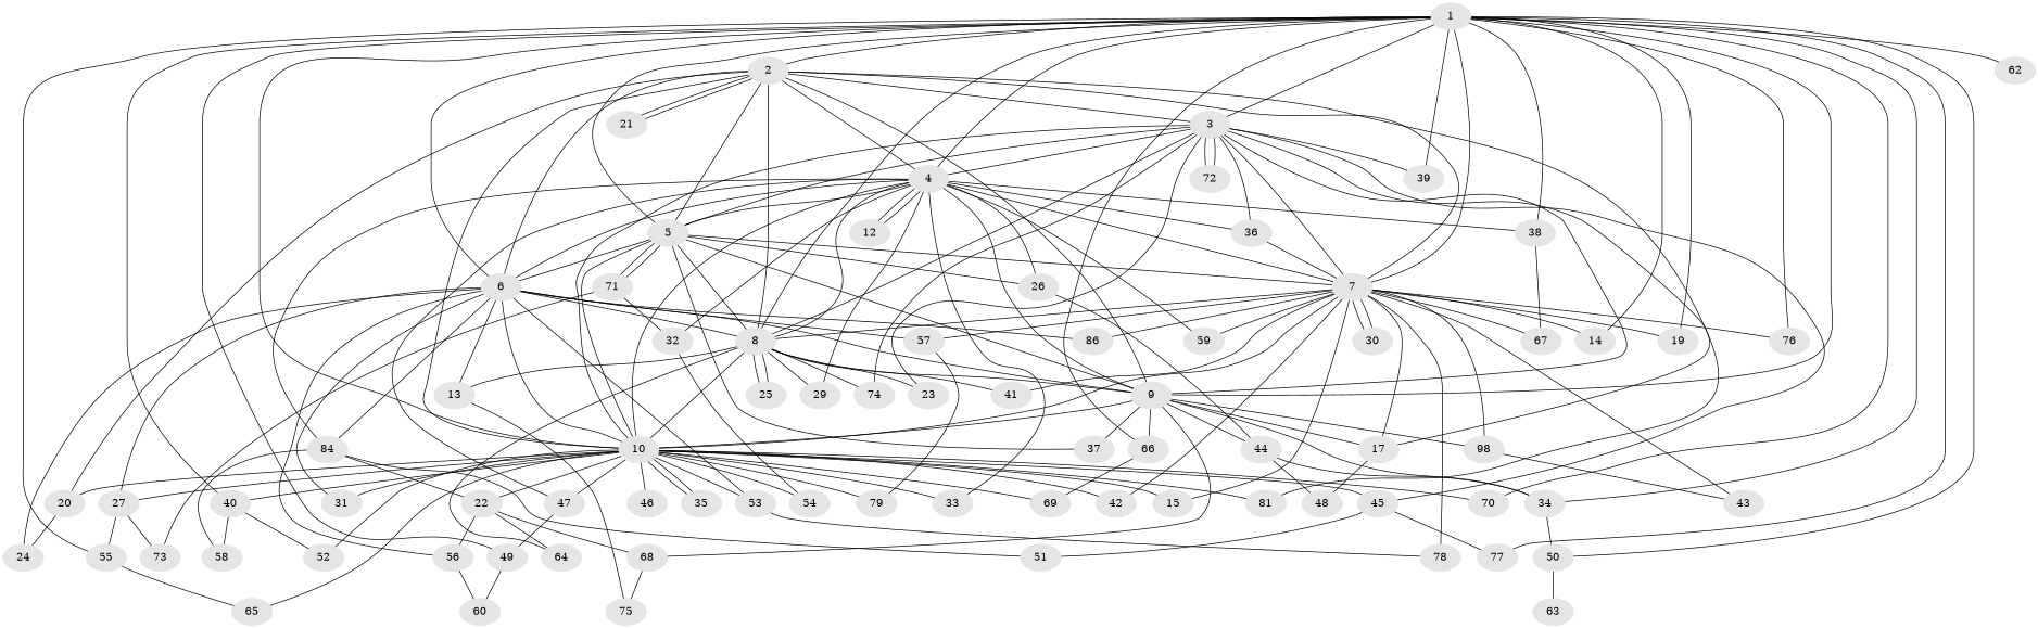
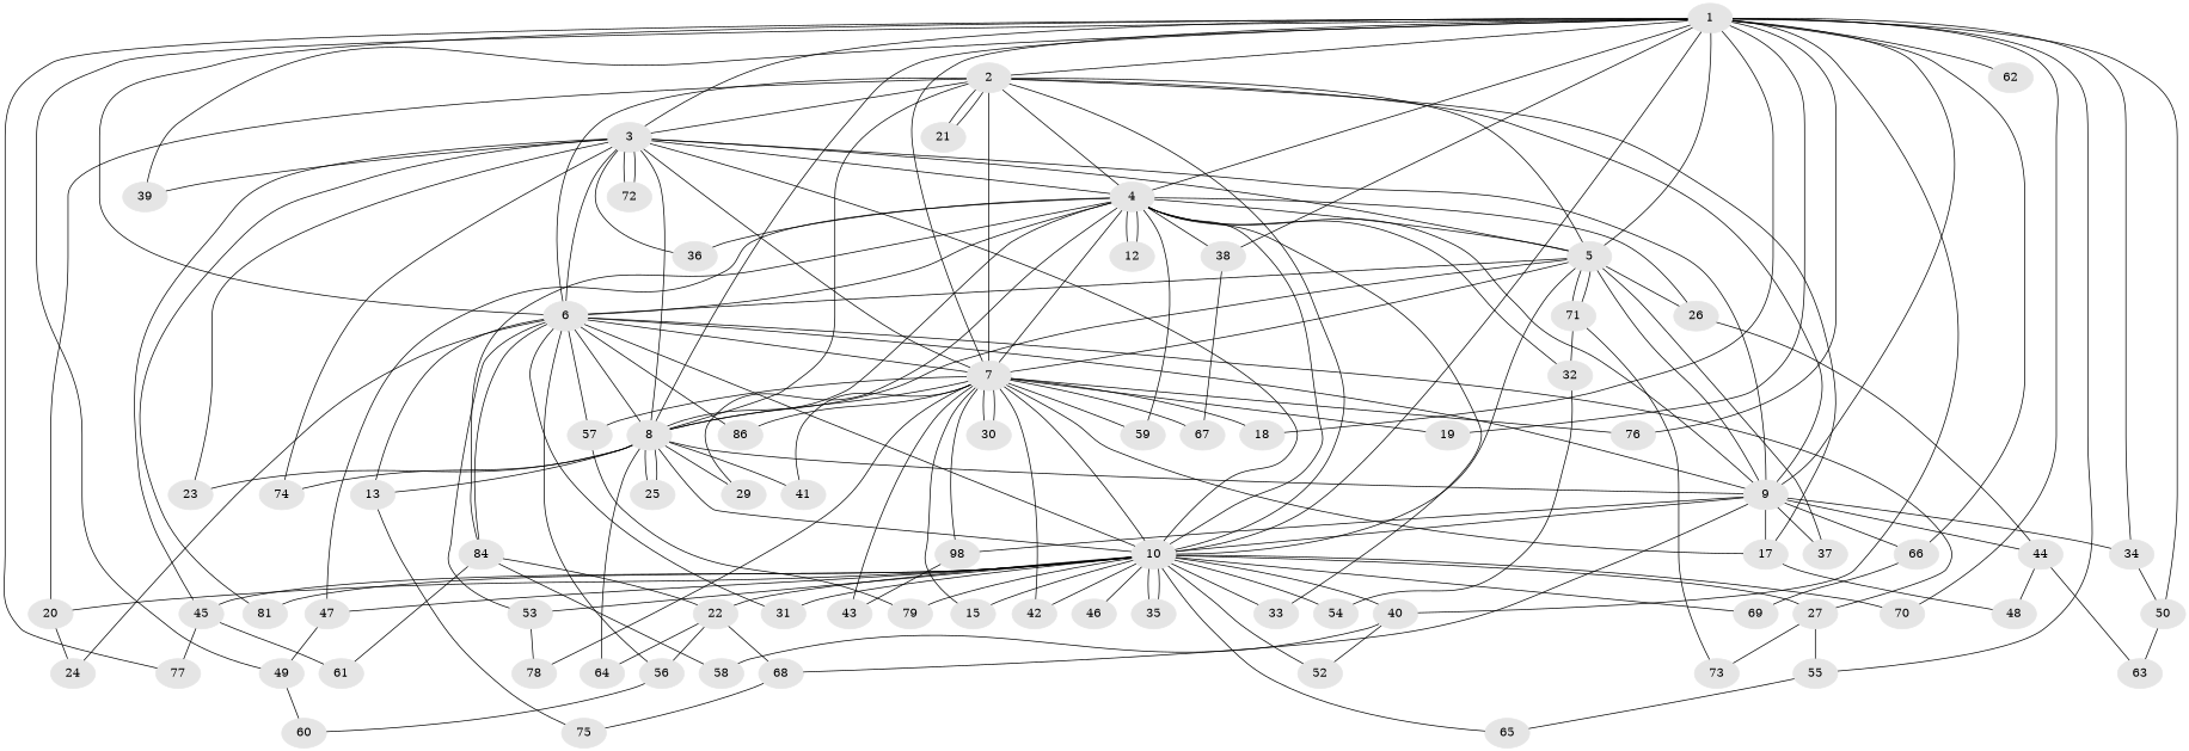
  graph {
    node [color=gray90 style=filled]
    1
    2
    3
    4
    5
    6
    7
    8
    9
    10
-   18 [label=14]
+   18
    19
    34
    38
    39
    40
    49
    50
    55
    62
    66
    70
    76
    77
    17
    20
    21
    n28 [label=81]
    23
    36
    45
    72
    74
    12
    n35 [label=84]
    26
    29
    32
    33
    47
    59
    37
    71
    13
    n45 [label=86]
    24
    27
    31
    53
    56
    57
    15
    n53 [label=98]
    30
    41
    42
    43
    67
    78
    25
    64
    44
    68
    46
    22
    35
    52
    54
    65
    69
    79
    58
    60
    63
    48
-   51
+   51 [label=61]
    73
    75
    1 -- 2
    1 -- 3
    1 -- 4
    1 -- 5
    1 -- 6
    1 -- 7
    1 -- 8
    1 -- 9
    1 -- 10
    1 -- 18
    1 -- 19
    1 -- 34
    1 -- 38
    1 -- 39
    1 -- 40
    1 -- 49
    1 -- 50
    1 -- 55
    1 -- 62
    1 -- 66
    1 -- 70
    1 -- 76
    1 -- 77
    2 -- 3
    2 -- 4
    2 -- 5
    2 -- 6
    2 -- 7
    2 -- 8
    2 -- 9
    2 -- 10
    2 -- 17
    2 -- 20
    2 -- 21
    2 -- 21
    3 -- 4
    3 -- 5
+   3 -- 6
    3 -- 7
    3 -- 8
    3 -- 9
    3 -- 10
    3 -- 39
    3 -- n28
    3 -- 23
    3 -- 36
    3 -- 45
    3 -- 72
    3 -- 72
    3 -- 74
    4 -- 5
    4 -- 6
    4 -- 7
    4 -- 8
    4 -- 9
    4 -- 10
    4 -- 38
    4 -- 36
    4 -- 12
    4 -- 12
    4 -- n35
    4 -- 26
    4 -- 29
    4 -- 32
    4 -- 33
    4 -- 47
    4 -- 59
    5 -- 6
    5 -- 7
    5 -- 8
    5 -- 9
    5 -- 10
    5 -- 26
    5 -- 37
    5 -- 71
    5 -- 71
-   36 -- 7
+   6 -- 7
    6 -- 8
    6 -- 9
    6 -- 10
    6 -- n35
    6 -- 13
    6 -- n45
    6 -- 24
    6 -- 27
    6 -- 31
    6 -- 53
    6 -- 56
    6 -- 57
    7 -- 8
    7 -- 10
    7 -- 18
    7 -- 19
    7 -- 76
    7 -- 17
    7 -- 59
    7 -- n45
    7 -- 57
    7 -- 15
    7 -- n53
    7 -- 30
    7 -- 30
    7 -- 41
    7 -- 42
    7 -- 43
    7 -- 67
    7 -- 78
    8 -- 9
    8 -- 10
    8 -- 23
    8 -- 74
    8 -- 29
    8 -- 13
    8 -- 41
    8 -- 25
    8 -- 25
    8 -- 64
    9 -- 10
    9 -- 34
    9 -- 66
    9 -- 17
    9 -- 37
    9 -- n53
    9 -- 44
    9 -- 68
    10 -- 40
    10 -- 70
    10 -- 20
    10 -- n28
    10 -- 45
    10 -- 33
    10 -- 47
    10 -- 27
    10 -- 31
    10 -- 53
    10 -- 15
    10 -- 42
    10 -- 46
    10 -- 22
    10 -- 35
    10 -- 35
    10 -- 52
    10 -- 54
    10 -- 65
    10 -- 69
    10 -- 79
    34 -- 50
    38 -- 67
    40 -- 52
    40 -- 58
    49 -- 60
    50 -- 63
    55 -- 65
    66 -- 69
    17 -- 48
    20 -- 24
    45 -- 77
    45 -- 51
    n35 -- 22
    n35 -- 58
    n35 -- 51
    26 -- 44
    32 -- 54
    47 -- 49
    71 -- 32
    71 -- 73
    13 -- 75
    27 -- 55
    27 -- 73
    53 -- 78
    56 -- 60
    57 -- 79
    n53 -- 43
-   44 -- 34
+   44 -- 63
    44 -- 48
    68 -- 75
    22 -- 56
    22 -- 64
    22 -- 68
  }
